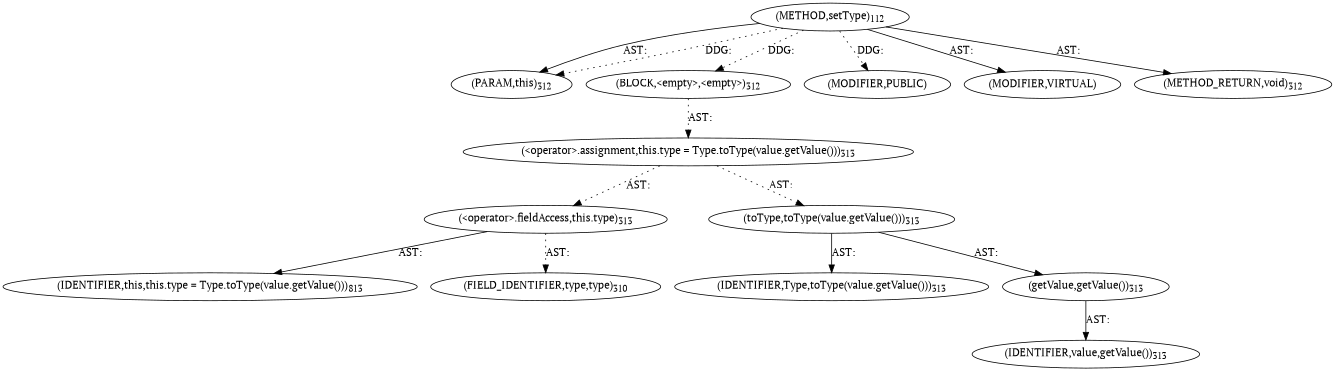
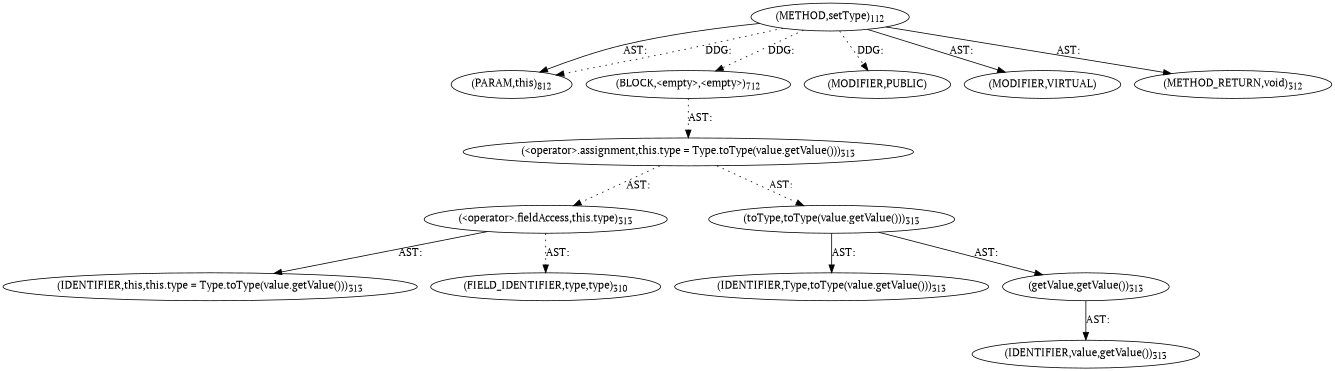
  digraph {
    fontname="PT Serif"
    node [fontname="PT Serif"]
    edge [fontname="PT Serif" style=solid]
    n1 [label=<(METHOD,setType)<SUB>112</SUB>>]
-   n2 [label=<(PARAM,this)<SUB>312</SUB>>]
-   n3 [label=<(BLOCK,&lt;empty&gt;,&lt;empty&gt;)<SUB>312</SUB>>]
+   n2 [label=<(PARAM,this)<SUB>812</SUB>>]
+   n3 [label=<(BLOCK,&lt;empty&gt;,&lt;empty&gt;)<SUB>712</SUB>>]
    n4 [label=<(MODIFIER,PUBLIC)>]
    n5 [label=<(MODIFIER,VIRTUAL)>]
    n6 [label=<(METHOD_RETURN,void)<SUB>312</SUB>>]
    n7 [label=<(&lt;operator&gt;.assignment,this.type = Type.toType(value.getValue()))<SUB>313</SUB>>]
    n8 [label=<(&lt;operator&gt;.fieldAccess,this.type)<SUB>313</SUB>>]
    n9 [label=<(toType,toType(value.getValue()))<SUB>313</SUB>>]
-   n10 [label=<(IDENTIFIER,this,this.type = Type.toType(value.getValue()))<SUB>813</SUB>>]
+   n10 [label=<(IDENTIFIER,this,this.type = Type.toType(value.getValue()))<SUB>313</SUB>>]
    n11 [label=<(FIELD_IDENTIFIER,type,type)<SUB>310</SUB>>]
    n12 [label=<(IDENTIFIER,Type,toType(value.getValue()))<SUB>313</SUB>>]
    n13 [label=<(getValue,getValue())<SUB>313</SUB>>]
    n14 [label=<(IDENTIFIER,value,getValue())<SUB>313</SUB>>]
    n1 -> n2 [label="AST: "]
    n1 -> n2 [label="DDG: " style=dotted]
    n1 -> n3 [label="DDG: " style=dotted]
    n1 -> n4 [label="DDG: " style=dotted]
    n1 -> n5 [label="AST: "]
    n1 -> n6 [label="AST: "]
    n3 -> n7 [label="AST: " style=dotted]
    n7 -> n8 [label="AST: " style=dotted]
    n7 -> n9 [label="AST: " style=dotted]
    n8 -> n10 [label="AST: "]
    n8 -> n11 [label="AST: " style=dotted]
    n9 -> n12 [label="AST: "]
    n9 -> n13 [label="AST: "]
    n13 -> n14 [label="AST: "]
  }
